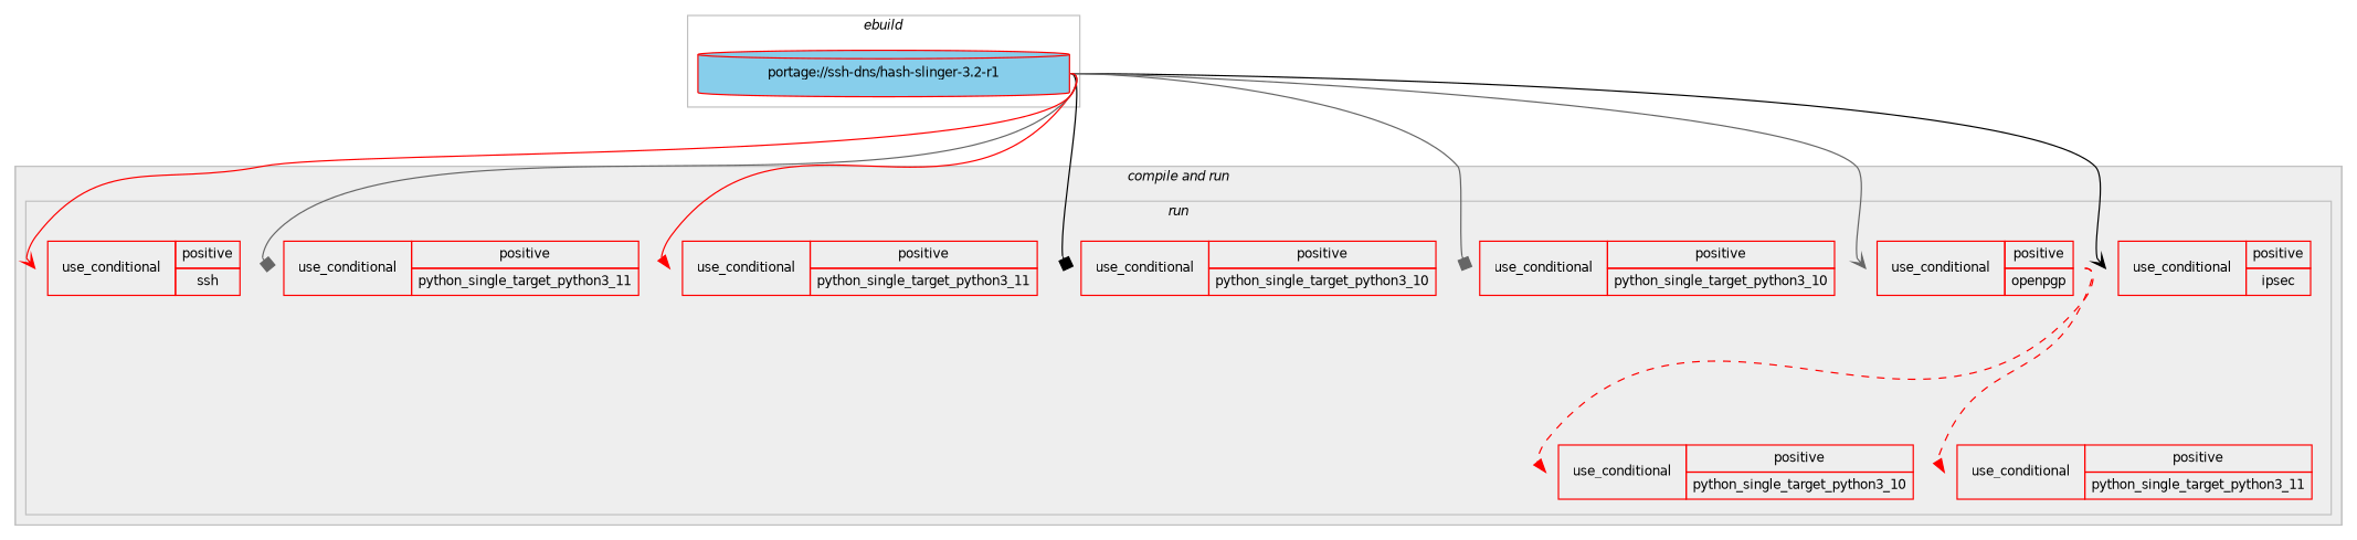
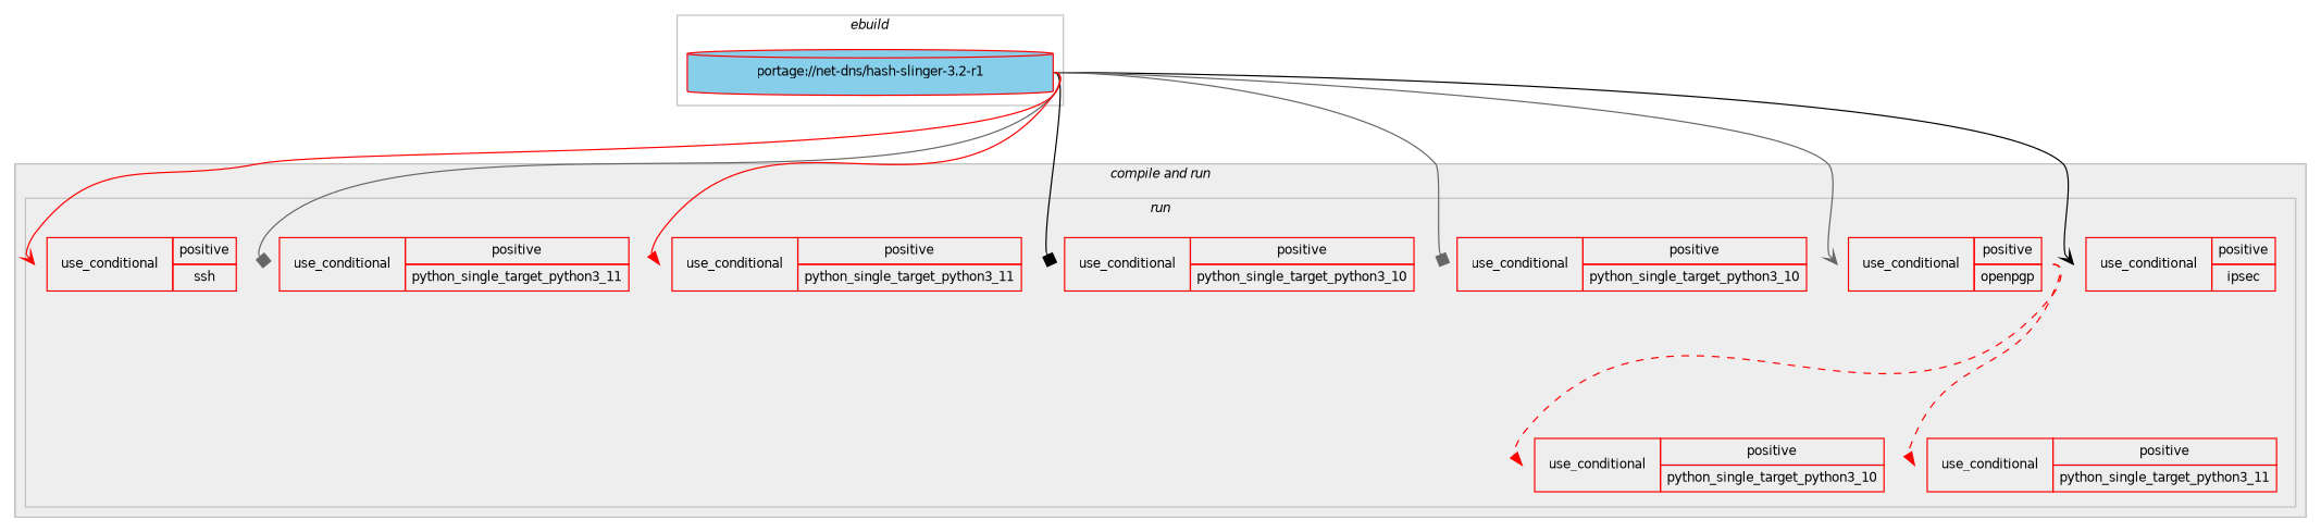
  digraph {
    compound=true
    concentrate=true
    fontname=Helvetica
    fontsize=10
    newrank=true
    rankdir=TB
    ranksep=1.5
    node [color=red fontname=Helvetica fontsize=10 shape=none]
    edge [arrowhead=vee headport=w style=solid tailport=e weight=20 color=red]
-   n1 [label="portage://ssh-dns/hash-slinger-3.2-r1" width=4 style=filled fillcolor=skyblue shape=cylinder]
+   n1 [label="portage://net-dns/hash-slinger-3.2-r1" width=4 style=filled fillcolor=skyblue shape=cylinder]
    n2 [label=<<TABLE BORDER="0" CELLBORDER="1" CELLSPACING="0" CELLPADDING="4"><TR><TD ROWSPAN="3" CELLPADDING="10">use_conditional</TD></TR><TR><TD>positive</TD></TR><TR><TD>ipsec</TD></TR></TABLE>>]
    n3 [label=<<TABLE BORDER="0" CELLBORDER="1" CELLSPACING="0" CELLPADDING="4"><TR><TD ROWSPAN="3" CELLPADDING="10">use_conditional</TD></TR><TR><TD>positive</TD></TR><TR><TD>python_single_target_python3_10</TD></TR></TABLE>>]
    n4 [label=<<TABLE BORDER="0" CELLBORDER="1" CELLSPACING="0" CELLPADDING="4"><TR><TD ROWSPAN="3" CELLPADDING="10">use_conditional</TD></TR><TR><TD>positive</TD></TR><TR><TD>python_single_target_python3_11</TD></TR></TABLE>>]
    n5 [label=<<TABLE BORDER="0" CELLBORDER="1" CELLSPACING="0" CELLPADDING="4"><TR><TD ROWSPAN="3" CELLPADDING="10">use_conditional</TD></TR><TR><TD>positive</TD></TR><TR><TD>openpgp</TD></TR></TABLE>>]
    n6 [label=<<TABLE BORDER="0" CELLBORDER="1" CELLSPACING="0" CELLPADDING="4"><TR><TD ROWSPAN="3" CELLPADDING="10">use_conditional</TD></TR><TR><TD>positive</TD></TR><TR><TD>python_single_target_python3_10</TD></TR></TABLE>>]
    n7 [label=<<TABLE BORDER="0" CELLBORDER="1" CELLSPACING="0" CELLPADDING="4"><TR><TD ROWSPAN="3" CELLPADDING="10">use_conditional</TD></TR><TR><TD>positive</TD></TR><TR><TD>python_single_target_python3_10</TD></TR></TABLE>>]
    n8 [label=<<TABLE BORDER="0" CELLBORDER="1" CELLSPACING="0" CELLPADDING="4"><TR><TD ROWSPAN="3" CELLPADDING="10">use_conditional</TD></TR><TR><TD>positive</TD></TR><TR><TD>python_single_target_python3_11</TD></TR></TABLE>>]
    n9 [label=<<TABLE BORDER="0" CELLBORDER="1" CELLSPACING="0" CELLPADDING="4"><TR><TD ROWSPAN="3" CELLPADDING="10">use_conditional</TD></TR><TR><TD>positive</TD></TR><TR><TD>python_single_target_python3_11</TD></TR></TABLE>>]
    n10 [label=<<TABLE BORDER="0" CELLBORDER="1" CELLSPACING="0" CELLPADDING="4"><TR><TD ROWSPAN="3" CELLPADDING="10">use_conditional</TD></TR><TR><TD>positive</TD></TR><TR><TD>ssh</TD></TR></TABLE>>]
    subgraph cluster_1 {
      color=gray
      label=<<i>ebuild</i>>
      rank=same
      n1
    }
    subgraph cluster_2 {
      color=gray
      label=<<i>dependencies</i>>
      subgraph cluster_3 {
        color=gray
        fillcolor="#eeeeee"
        label=<<i>compile</i>>
        style=filled
      }
      subgraph cluster_4 {
        color=gray
        fillcolor="#eeeeee"
        label=<<i>compile and run</i>>
        style=filled
      }
      subgraph cluster_5 {
        color=gray
        fillcolor="#eeeeee"
        label=<<i>run</i>>
        style=filled
        subgraph sub_6 {
          color=gray
          fillcolor="#eeeeee"
          label=<<i>run</i>>
          style=filled
          n2
        }
        subgraph sub_7 {
          color=gray
          fillcolor="#eeeeee"
          label=<<i>run</i>>
          style=filled
          n5
          subgraph sub_8 {
            color=gray
            fillcolor="#eeeeee"
            label=<<i>run</i>>
            style=filled
            n3
          }
          subgraph sub_9 {
            color=gray
            fillcolor="#eeeeee"
            label=<<i>run</i>>
            style=filled
            n4
          }
        }
        subgraph sub_10 {
          color=gray
          fillcolor="#eeeeee"
          label=<<i>run</i>>
          style=filled
          n6
        }
        subgraph sub_11 {
          color=gray
          fillcolor="#eeeeee"
          label=<<i>run</i>>
          style=filled
          n7
        }
        subgraph sub_12 {
          color=gray
          fillcolor="#eeeeee"
          label=<<i>run</i>>
          style=filled
          n8
        }
        subgraph sub_13 {
          color=gray
          fillcolor="#eeeeee"
          label=<<i>run</i>>
          style=filled
          n9
        }
        subgraph sub_14 {
          color=gray
          fillcolor="#eeeeee"
          label=<<i>run</i>>
          style=filled
          n10
        }
      }
    }
    subgraph cluster_15 {
      color=gray
      label=<<i>candidates</i>>
      rank=same
    }
    n1 -> n2 [color=black]
    n1 -> n5 [color=gray40]
    n1 -> n6 [arrowhead=box color=gray40]
    n1 -> n7 [arrowhead=box color=black]
    n1 -> n8 [arrowhead=normal]
    n1 -> n9 [arrowhead=box color=gray40]
    n1 -> n10
    n5 -> n3 [arrowhead=normal style=dashed]
    n5 -> n4 [arrowhead=normal style=dashed]
  }
